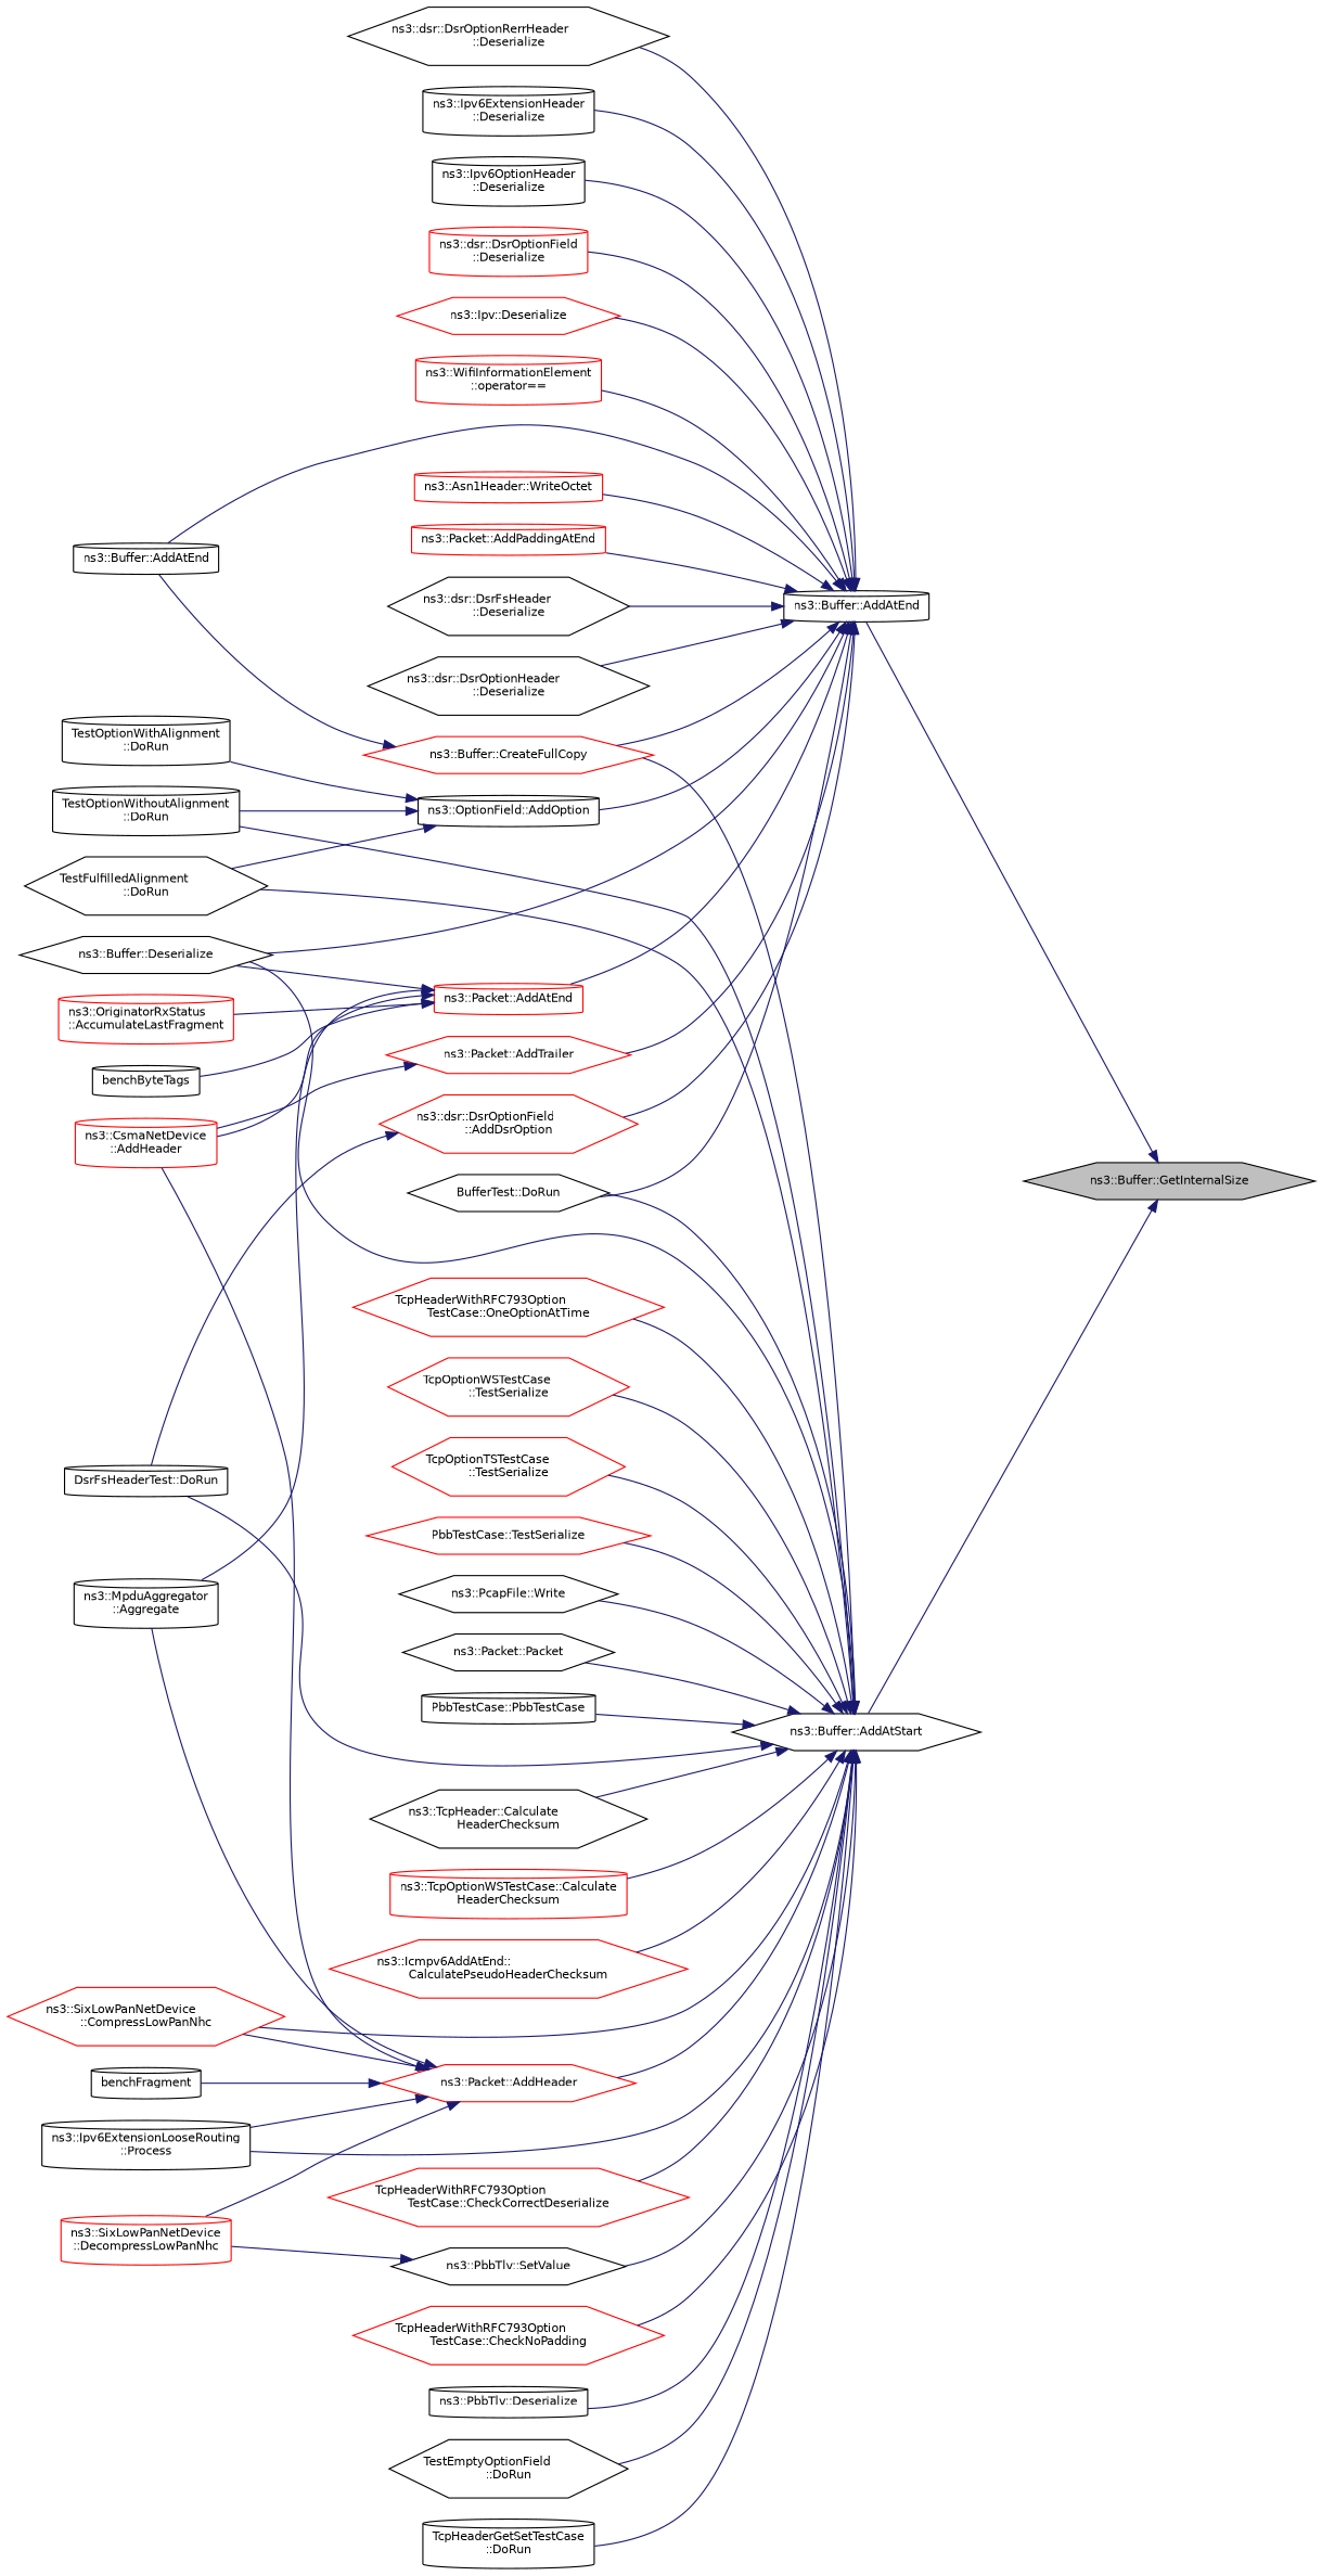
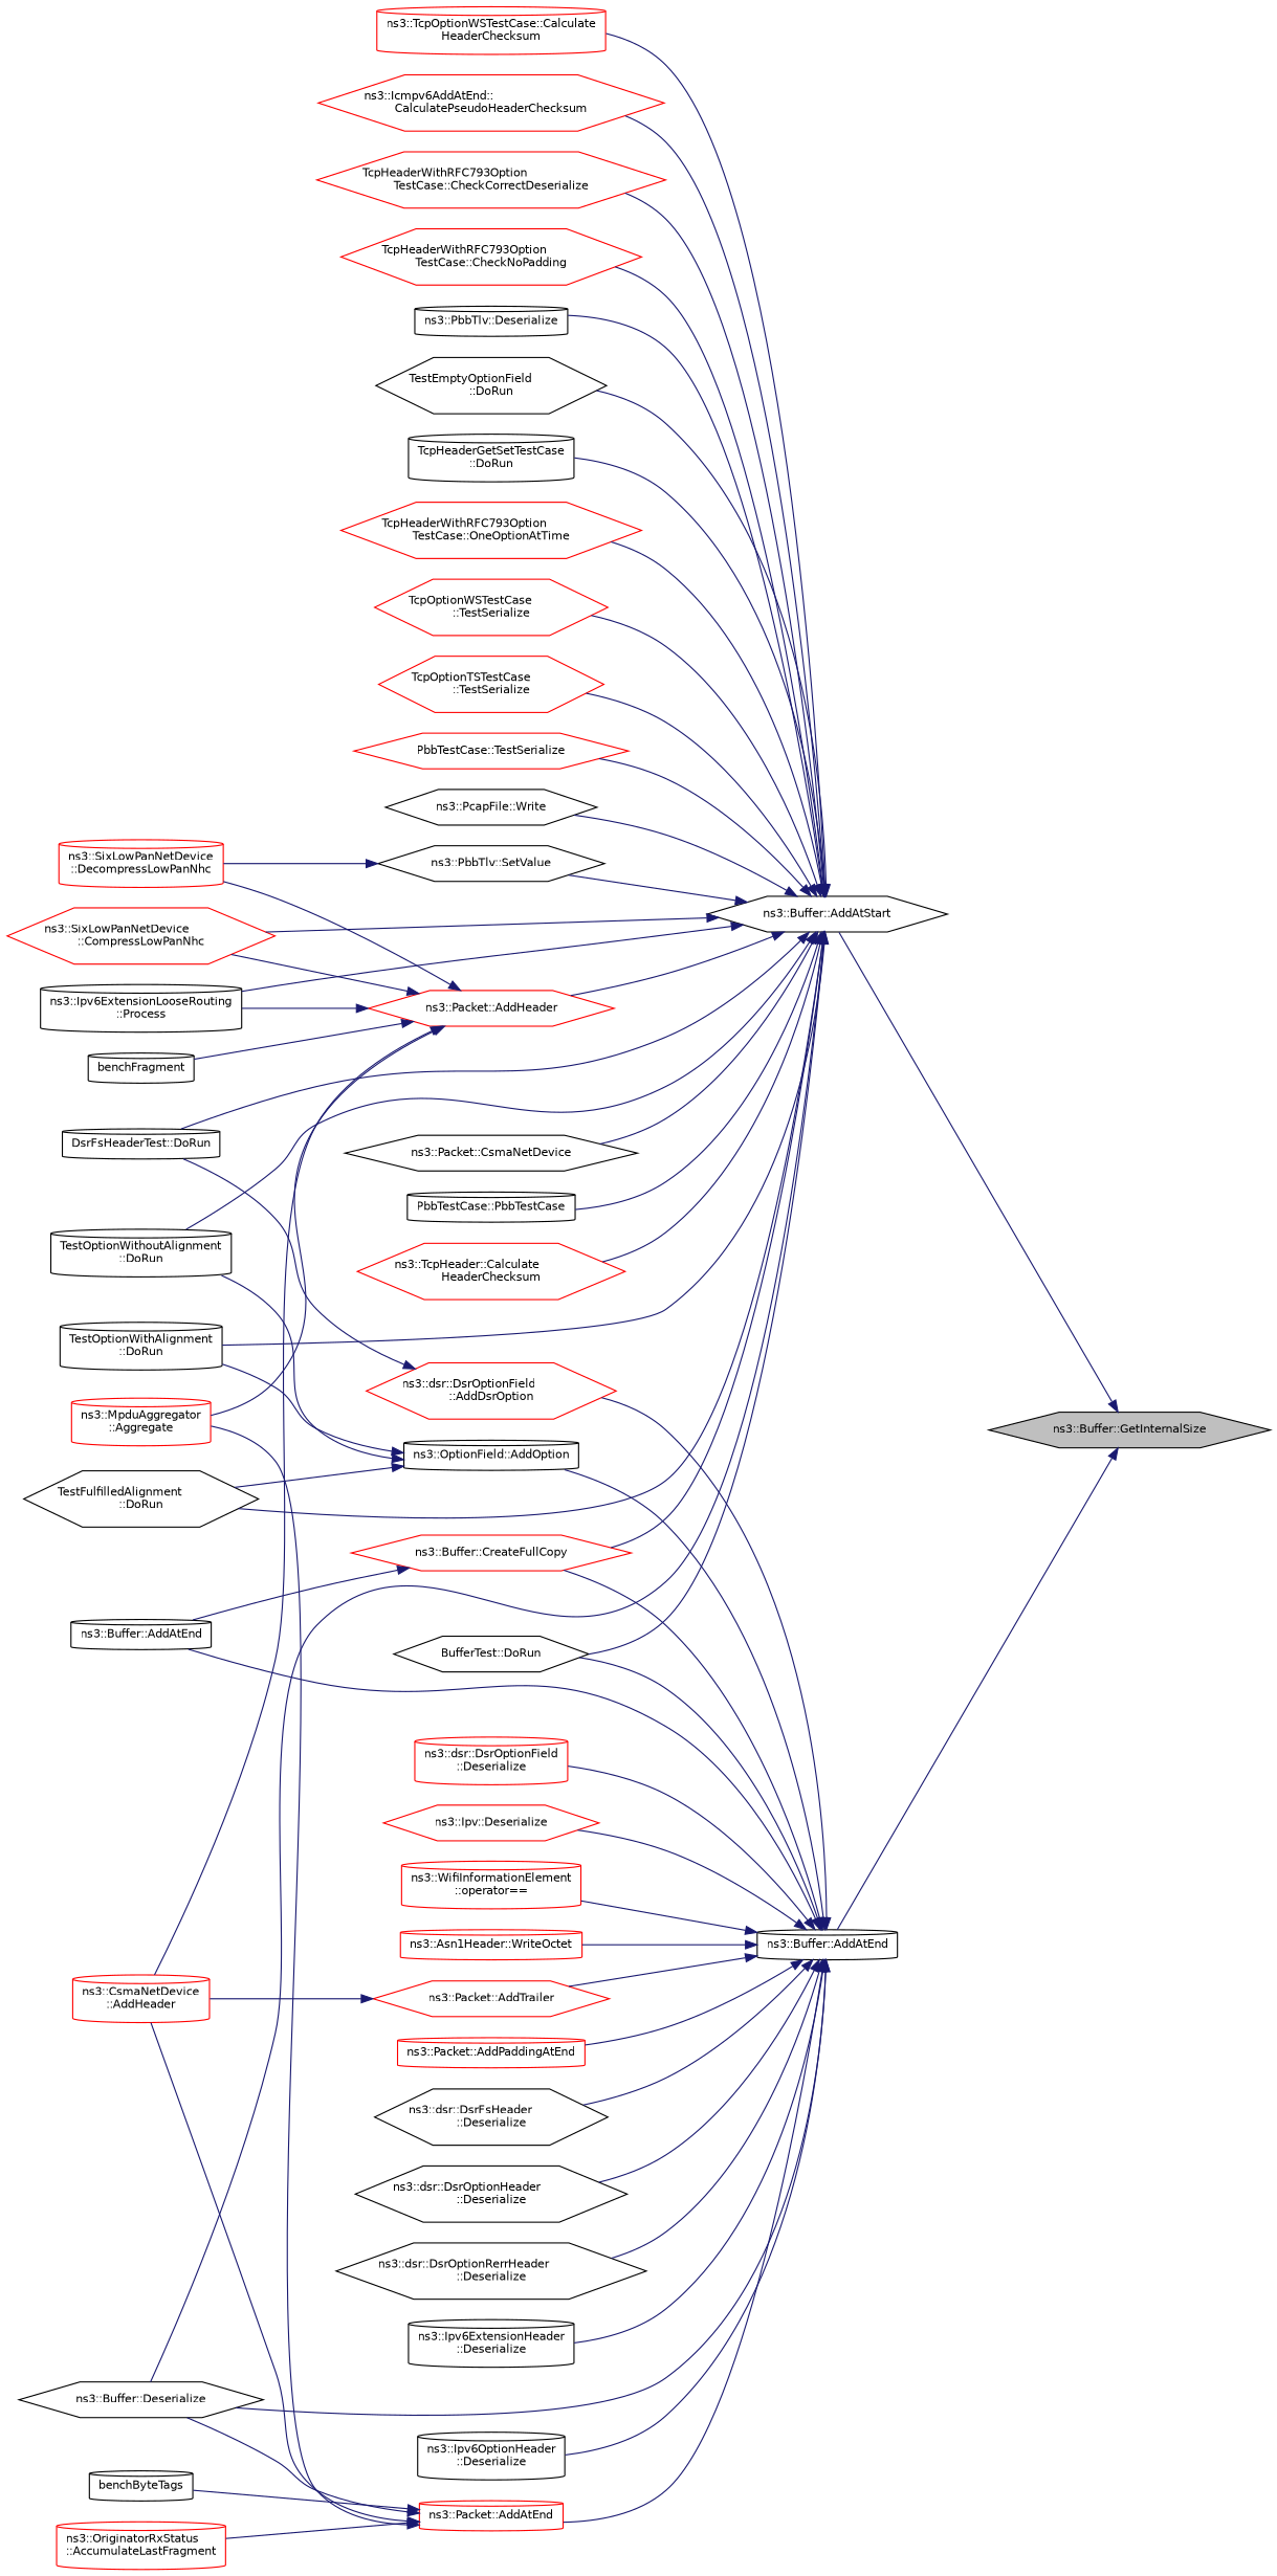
  digraph {
    rankdir=RL
    node [color=black fillcolor=white fontname=Helvetica fontsize=10 shape=hexagon style=filled]
    edge [color=midnightblue dir=back fontname=Helvetica fontsize=10 labelfontname=Helvetica labelfontsize=10 style=solid]
    n1 [fillcolor=grey75 fontcolor=black height=0.2 label="ns3::Buffer::GetInternalSize" width=0.4]
    n2 [height=0.2 label="ns3::Buffer::AddAtEnd" shape=cylinder width=0.4]
    n3 [height=0.2 label="ns3::Buffer::AddAtStart" width=0.4]
    n4 [height=0.2 label="ns3::Buffer::AddAtEnd" shape=cylinder width=0.4]
    n5 [color=red height=0.2 label="ns3::Packet::AddAtEnd" shape=cylinder width=0.4]
    n6 [color=red height=0.2 label="ns3::dsr::DsrOptionField\l::AddDsrOption" width=0.4]
    n7 [height=0.2 label="ns3::OptionField::AddOption" shape=cylinder width=0.4]
    n8 [color=red height=0.2 label="ns3::Packet::AddPaddingAtEnd" shape=cylinder width=0.4]
    n9 [color=red height=0.2 label="ns3::Packet::AddTrailer" width=0.4]
    n10 [color=red height=0.2 label="ns3::Buffer::CreateFullCopy" width=0.4]
    n11 [height=0.2 label="ns3::dsr::DsrFsHeader\l::Deserialize" width=0.4]
    n12 [height=0.2 label="ns3::dsr::DsrOptionHeader\l::Deserialize" width=0.4]
    n13 [height=0.2 label="ns3::dsr::DsrOptionRerrHeader\l::Deserialize" width=0.4]
    n14 [height=0.2 label="ns3::Ipv6ExtensionHeader\l::Deserialize" shape=cylinder width=0.4]
    n15 [height=0.2 label="ns3::Ipv6OptionHeader\l::Deserialize" shape=cylinder width=0.4]
    n16 [color=red height=0.2 label="ns3::dsr::DsrOptionField\l::Deserialize" shape=cylinder width=0.4]
    n17 [color=red height=0.2 label="ns3::Ipv::Deserialize" width=0.4]
    n18 [height=0.2 label="ns3::Buffer::Deserialize" width=0.4]
    n19 [height=0.2 label="BufferTest::DoRun" width=0.4]
    n20 [color=red height=0.2 label="ns3::WifiInformationElement\l::operator==" shape=cylinder width=0.4]
    n21 [color=red height=0.2 label="ns3::Asn1Header::WriteOctet" shape=cylinder width=0.4]
    n22 [height=0.2 label="DsrFsHeaderTest::DoRun" shape=cylinder width=0.4]
    n23 [height=0.2 label="TestOptionWithoutAlignment\l::DoRun" shape=cylinder width=0.4]
    n24 [height=0.2 label="TestOptionWithAlignment\l::DoRun" shape=cylinder width=0.4]
    n25 [height=0.2 label="TestFulfilledAlignment\l::DoRun" width=0.4]
-   n26 [height=0.2 label="ns3::Packet::Packet" width=0.4]
+   n26 [height=0.2 label="ns3::Packet::CsmaNetDevice" width=0.4]
    n27 [height=0.2 label="PbbTestCase::PbbTestCase" shape=cylinder width=0.4]
    n28 [color=red height=0.2 label="ns3::Packet::AddHeader" width=0.4]
    n29 [color=red height=0.2 label="ns3::SixLowPanNetDevice\l::CompressLowPanNhc" width=0.4]
    n30 [height=0.2 label="ns3::Ipv6ExtensionLooseRouting\l::Process" shape=cylinder width=0.4]
-   n31 [height=0.2 label="ns3::TcpHeader::Calculate\lHeaderChecksum" width=0.4]
+   n31 [color=red height=0.2 label="ns3::TcpHeader::Calculate\lHeaderChecksum" width=0.4]
    n32 [color=red height=0.2 label="ns3::TcpOptionWSTestCase::Calculate\lHeaderChecksum" shape=cylinder width=0.4]
    n33 [color=red height=0.2 label="ns3::Icmpv6AddAtEnd::\lCalculatePseudoHeaderChecksum" width=0.4]
    n34 [color=red height=0.2 label="TcpHeaderWithRFC793Option\lTestCase::CheckCorrectDeserialize" width=0.4]
    n35 [color=red height=0.2 label="TcpHeaderWithRFC793Option\lTestCase::CheckNoPadding" width=0.4]
    n36 [height=0.2 label="ns3::PbbTlv::Deserialize" shape=cylinder width=0.4]
    n37 [height=0.2 label="TestEmptyOptionField\l::DoRun" width=0.4]
    n38 [height=0.2 label="TcpHeaderGetSetTestCase\l::DoRun" shape=cylinder width=0.4]
    n39 [color=red height=0.2 label="TcpHeaderWithRFC793Option\lTestCase::OneOptionAtTime" width=0.4]
    n40 [height=0.2 label="ns3::PbbTlv::SetValue" width=0.4]
    n41 [color=red height=0.2 label="TcpOptionWSTestCase\l::TestSerialize" width=0.4]
    n42 [color=red height=0.2 label="TcpOptionTSTestCase\l::TestSerialize" width=0.4]
    n43 [color=red height=0.2 label="PbbTestCase::TestSerialize" width=0.4]
    n44 [height=0.2 label="ns3::PcapFile::Write" width=0.4]
    n45 [color=red height=0.2 label="ns3::OriginatorRxStatus\l::AccumulateLastFragment" shape=cylinder width=0.4]
    n46 [color=red height=0.2 label="ns3::CsmaNetDevice\l::AddHeader" shape=cylinder width=0.4]
-   n47 [height=0.2 label="ns3::MpduAggregator\l::Aggregate" shape=cylinder width=0.4]
+   n47 [color=red height=0.2 label="ns3::MpduAggregator\l::Aggregate" shape=cylinder width=0.4]
    n48 [height=0.2 label=benchByteTags shape=cylinder width=0.4]
    n49 [height=0.2 label=benchFragment shape=cylinder width=0.4]
    n50 [color=red height=0.2 label="ns3::SixLowPanNetDevice\l::DecompressLowPanNhc" shape=cylinder width=0.4]
    n1 -> n2
    n1 -> n3
    n2 -> n4
    n2 -> n5
    n2 -> n6
    n2 -> n7
    n2 -> n8
    n2 -> n9
    n2 -> n10
    n2 -> n11
    n2 -> n12
    n2 -> n13
    n2 -> n14
    n2 -> n15
    n2 -> n16
    n2 -> n17
    n2 -> n18
    n2 -> n19
    n2 -> n20
    n2 -> n21
    n3 -> n10
    n3 -> n18
    n3 -> n19
    n3 -> n22
    n3 -> n23
+   n3 -> n24
    n3 -> n25
    n3 -> n26
    n3 -> n27
    n3 -> n28
    n3 -> n29
    n3 -> n30
    n3 -> n31
    n3 -> n32
    n3 -> n33
    n3 -> n34
    n3 -> n35
    n3 -> n36
    n3 -> n37
    n3 -> n38
    n3 -> n39
    n3 -> n40
    n3 -> n41
    n3 -> n42
    n3 -> n43
    n3 -> n44
    n5 -> n18
    n5 -> n45
    n5 -> n46
    n5 -> n47
    n5 -> n48
    n6 -> n22
    n7 -> n23
    n7 -> n24
    n7 -> n25
    n9 -> n46
    n10 -> n4
    n28 -> n29
    n28 -> n30
    n28 -> n46
    n28 -> n47
    n28 -> n49
    n28 -> n50
    n40 -> n50
  }
